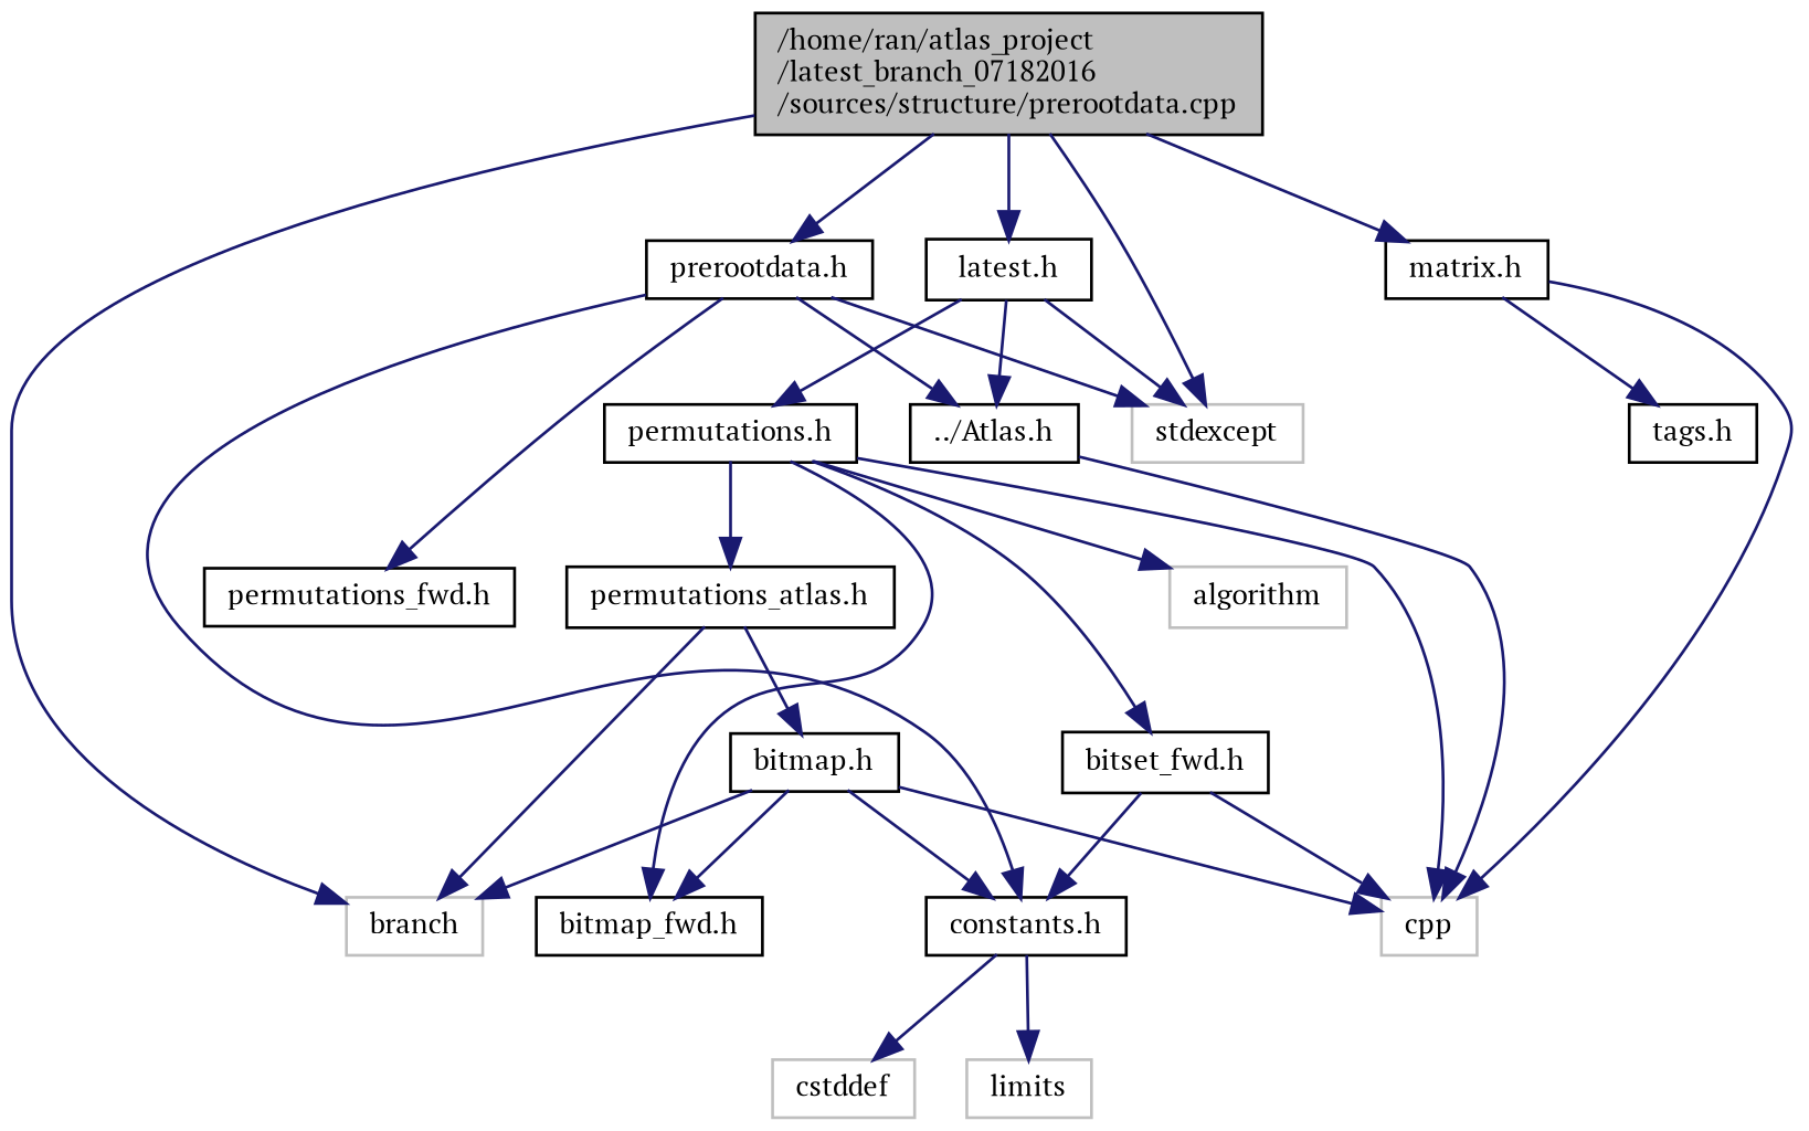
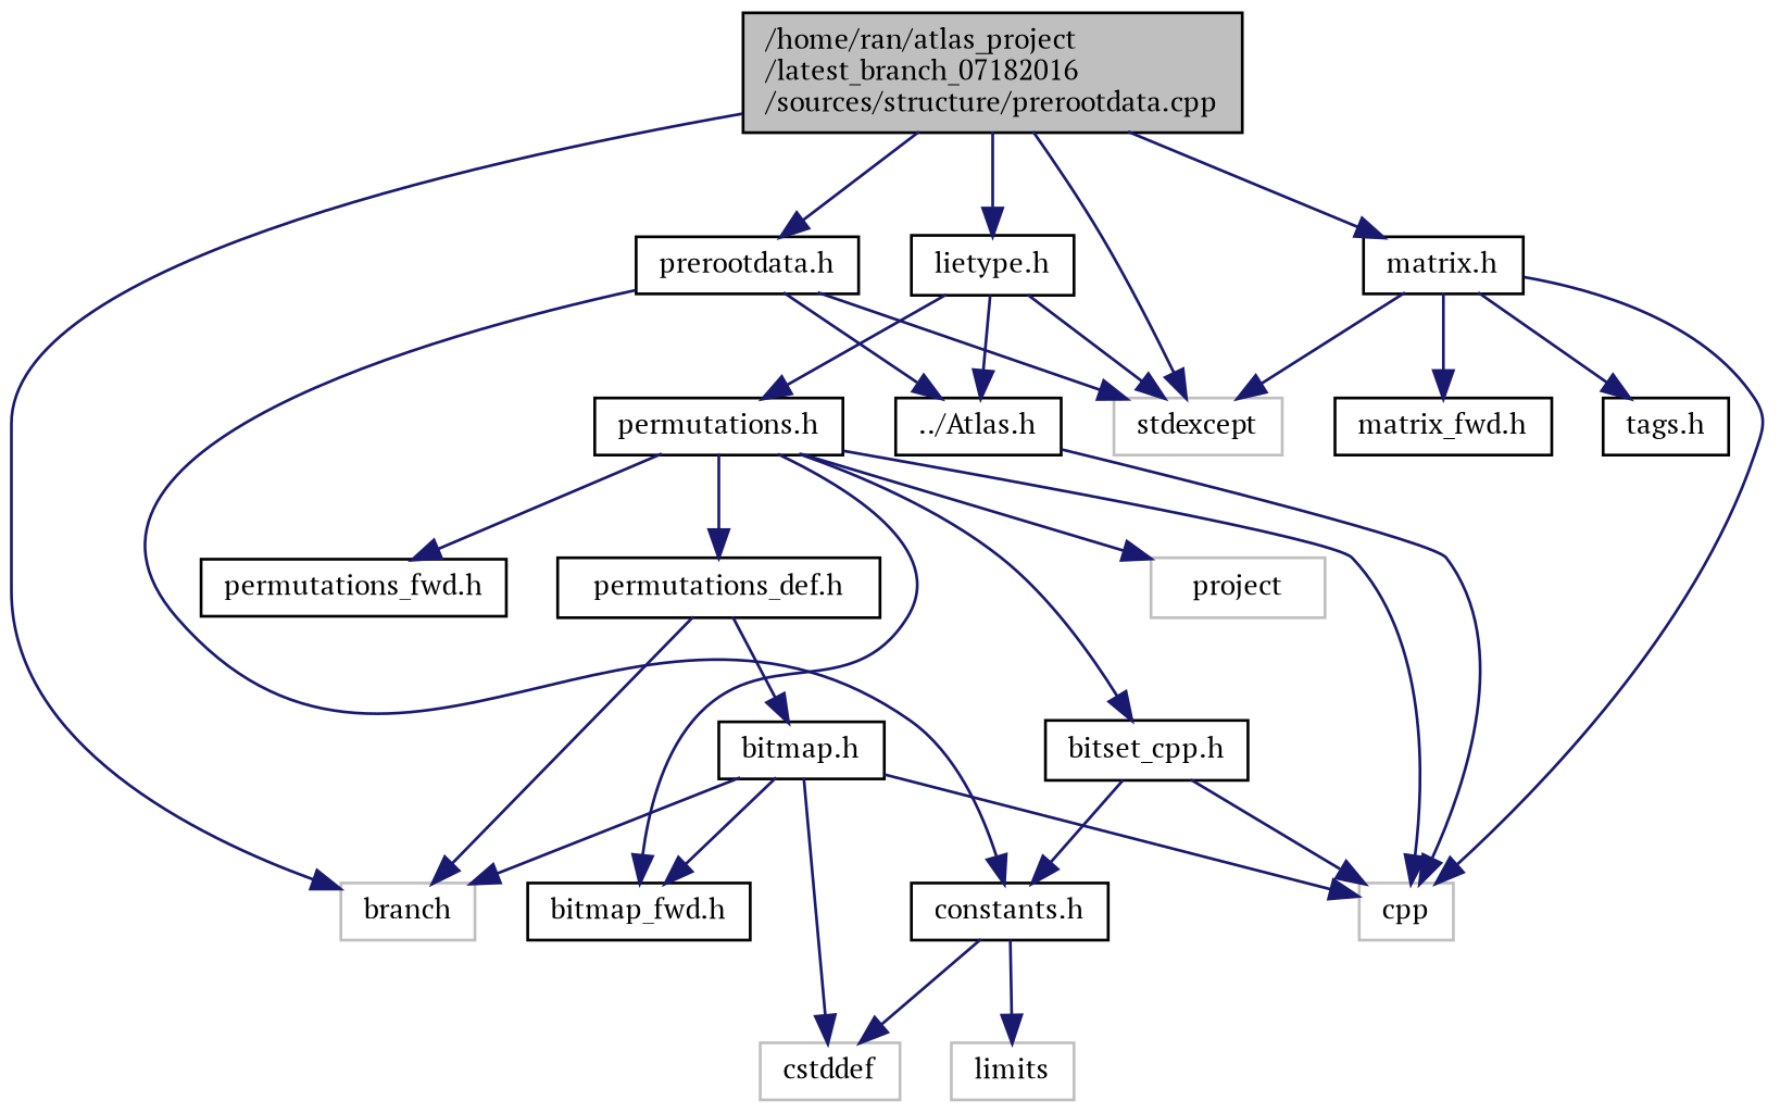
  digraph {
    fontname="PT Serif"
    node [color=black fillcolor=white fontname="PT Serif" fontsize=10 shape=record style=filled]
    edge [color=midnightblue fontname="PT Serif" fontsize=10 labelfontname=Helvetica labelfontsize=10 style=solid]
    n1 [fillcolor=grey75 fontcolor=black height=0.2 label="/home/ran/atlas_project\l/latest_branch_07182016\l/sources/structure/prerootdata.cpp" width=0.4]
    n2 [height=0.2 label="prerootdata.h" width=0.4]
    n3 [color=grey75 height=0.2 label=stdexcept width=0.4]
    n4 [color=grey75 height=0.2 label=branch width=0.4]
    n5 [height=0.2 label="matrix.h" width=0.4]
-   n6 [height=0.2 label="latest.h" width=0.4]
+   n6 [height=0.2 label="lietype.h" width=0.4]
    n7 [height=0.2 label="../Atlas.h" width=0.4]
    n8 [height=0.2 label="constants.h" width=0.4]
    n9 [color=grey75 height=0.2 label=cpp width=0.4]
+   n10 [height=0.2 label="matrix_fwd.h" width=0.4]
    n11 [height=0.2 label="tags.h" width=0.4]
    n12 [height=0.2 label="permutations.h" width=0.4]
    n13 [color=grey75 height=0.2 label=cstddef width=0.4]
    n14 [color=grey75 height=0.2 label=limits width=0.4]
    n15 [height=0.2 label="permutations_fwd.h" width=0.4]
-   n16 [color=grey75 height=0.2 label=algorithm width=0.4]
-   n17 [height=0.2 label="bitset_fwd.h" width=0.4]
+   n16 [color=grey75 height=0.2 label=project width=0.4]
+   n17 [height=0.2 label="bitset_cpp.h" width=0.4]
    n18 [height=0.2 label="bitmap_fwd.h" width=0.4]
-   n19 [height=0.2 label="permutations_atlas.h" width=0.4]
+   n19 [height=0.2 label="permutations_def.h" width=0.4]
    n20 [height=0.2 label="bitmap.h" width=0.4]
    n1 -> n2
    n1 -> n3
    n1 -> n4
    n1 -> n5
    n1 -> n6
    n2 -> n3
    n2 -> n7
    n2 -> n8
+   n5 -> n3
    n5 -> n9
+   n5 -> n10
    n5 -> n11
    n6 -> n3
    n6 -> n7
    n6 -> n12
    n7 -> n9
    n8 -> n13
    n8 -> n14
    n12 -> n9
-   n2 -> n15
+   n12 -> n15
    n12 -> n16
    n12 -> n17
    n12 -> n18
    n12 -> n19
    n17 -> n8
    n17 -> n9
    n19 -> n4
    n19 -> n20
    n20 -> n4
-   n20 -> n8
+   n20 -> n13
    n20 -> n9
    n20 -> n18
  }
